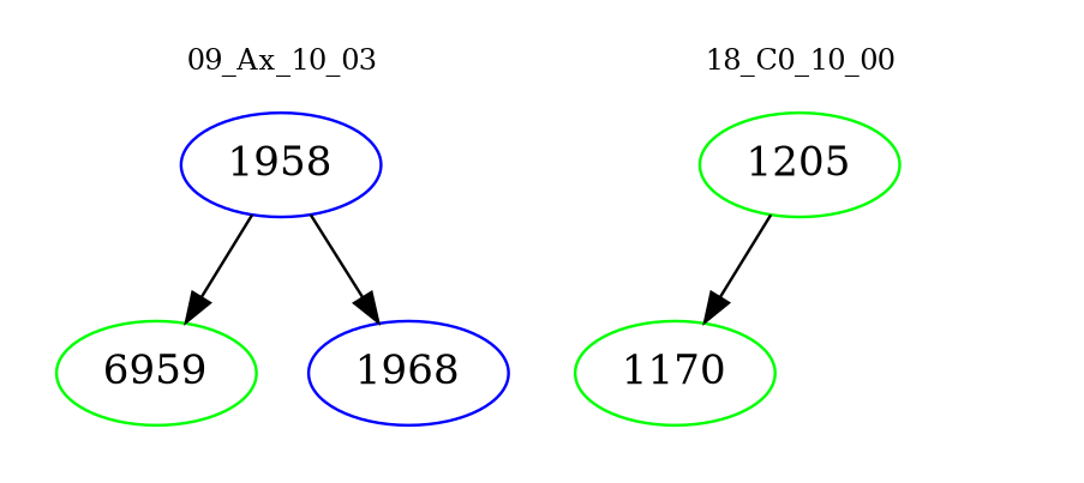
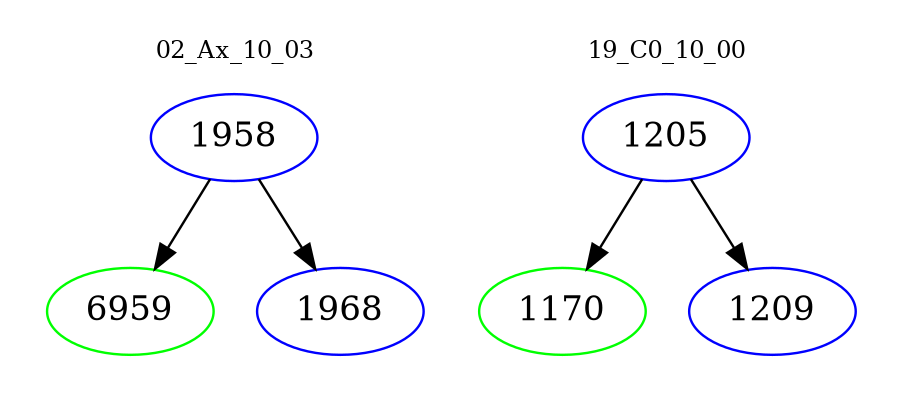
  digraph {
    node [color=blue]
    edge [color=black]
    n1 [label=1958]
    n2 [color=green label=6959]
    n3 [label=1968]
-   n4 [color=green label=1205]
+   n4 [label=1205]
    n5 [color=green label=1170]
+   n6 [label=1209]
    subgraph cluster_1 {
      color=white
      fontsize=10
-     label="09_Ax_10_03"
+     label="02_Ax_10_03"
      n1
      n2
      n3
    }
    subgraph cluster_2 {
      color=white
      fontsize=10
-     label="18_C0_10_00"
+     label="19_C0_10_00"
      n4
      n5
+     n6
    }
    n1 -> n2
    n1 -> n3
    n4 -> n5
+   n4 -> n6
  }
